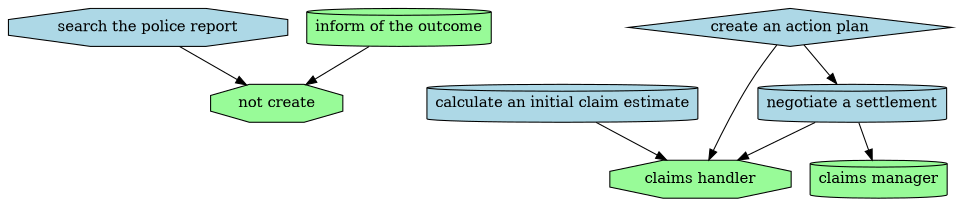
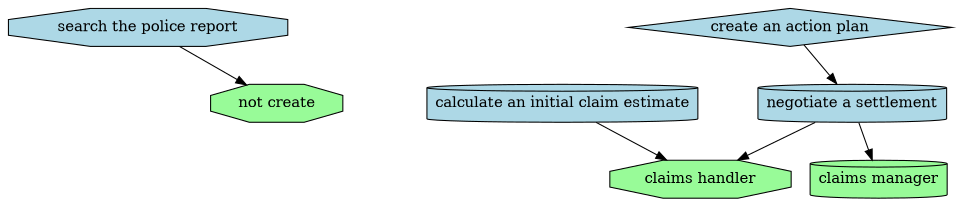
  strict digraph {
    node [fillcolor=lightblue shape=cylinder style=filled]
    edge [attrs="{'type': 'actor performer', 'label': 'actor performer'}"]
    "search the police report" [attrs="{'type': 'Activity', 'label': 'search the police report'}" shape=octagon]
    n2 [attrs="{'type': 'Actor', 'label': 'not defined'}" fillcolor=palegreen label="not create" shape=octagon]
    "calculate an initial claim estimate" [attrs="{'type': 'Activity', 'label': 'calculate an initial claim estimate'}"]
    "claims handler" [attrs="{'type': 'Actor', 'label': 'claims handler'}" fillcolor=palegreen shape=octagon]
    "create an action plan" [attrs="{'type': 'Activity', 'label': 'create an action plan'}" shape=diamond]
    "negotiate a settlement" [attrs="{'type': 'Activity', 'label': 'negotiate a settlement'}"]
    "claims manager" [attrs="{'type': 'Actor', 'label': 'claims manager'}" fillcolor=palegreen]
-   "inform of the outcome" [attrs="{'type': 'Activity', 'label': 'inform of the outcome'}" fillcolor=palegreen]
    "search the police report" -> n2
    "calculate an initial claim estimate" -> "claims handler"
-   "create an action plan" -> "claims handler"
    "create an action plan" -> "negotiate a settlement" [attrs="{'type': 'flow', 'label': 'flow'}"]
    "negotiate a settlement" -> "claims handler" [attrs="{'type': 'flow', 'label': 'flow'}"]
    "negotiate a settlement" -> "claims manager"
-   "inform of the outcome" -> n2
  }
